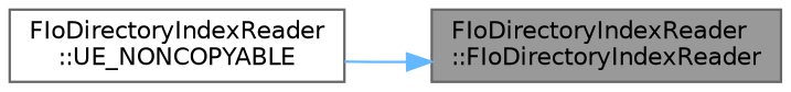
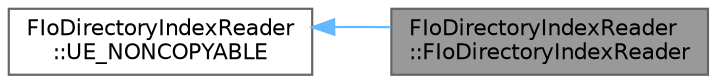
  digraph {
    rankdir=RL
    node [fontname=Helvetica fontsize=10 shape=box style=filled]
    n1 [color=gray40 fillcolor=grey60 fontcolor=black height=0.2 label="FIoDirectoryIndexReader\l::FIoDirectoryIndexReader" width=0.4]
    n2 [color=grey40 fillcolor=white height=0.2 label="FIoDirectoryIndexReader\l::UE_NONCOPYABLE" width=0.4]
-   n1 -> n2 [color=steelblue1 dir=back fontname=Helvetica fontsize=10 labelfontname=Helvetica labelfontsize=10 style=solid]
+   n2 -> n1 [color=steelblue1 dir=back fontname=Helvetica fontsize=10 labelfontname=Helvetica labelfontsize=10 style=solid]
  }
